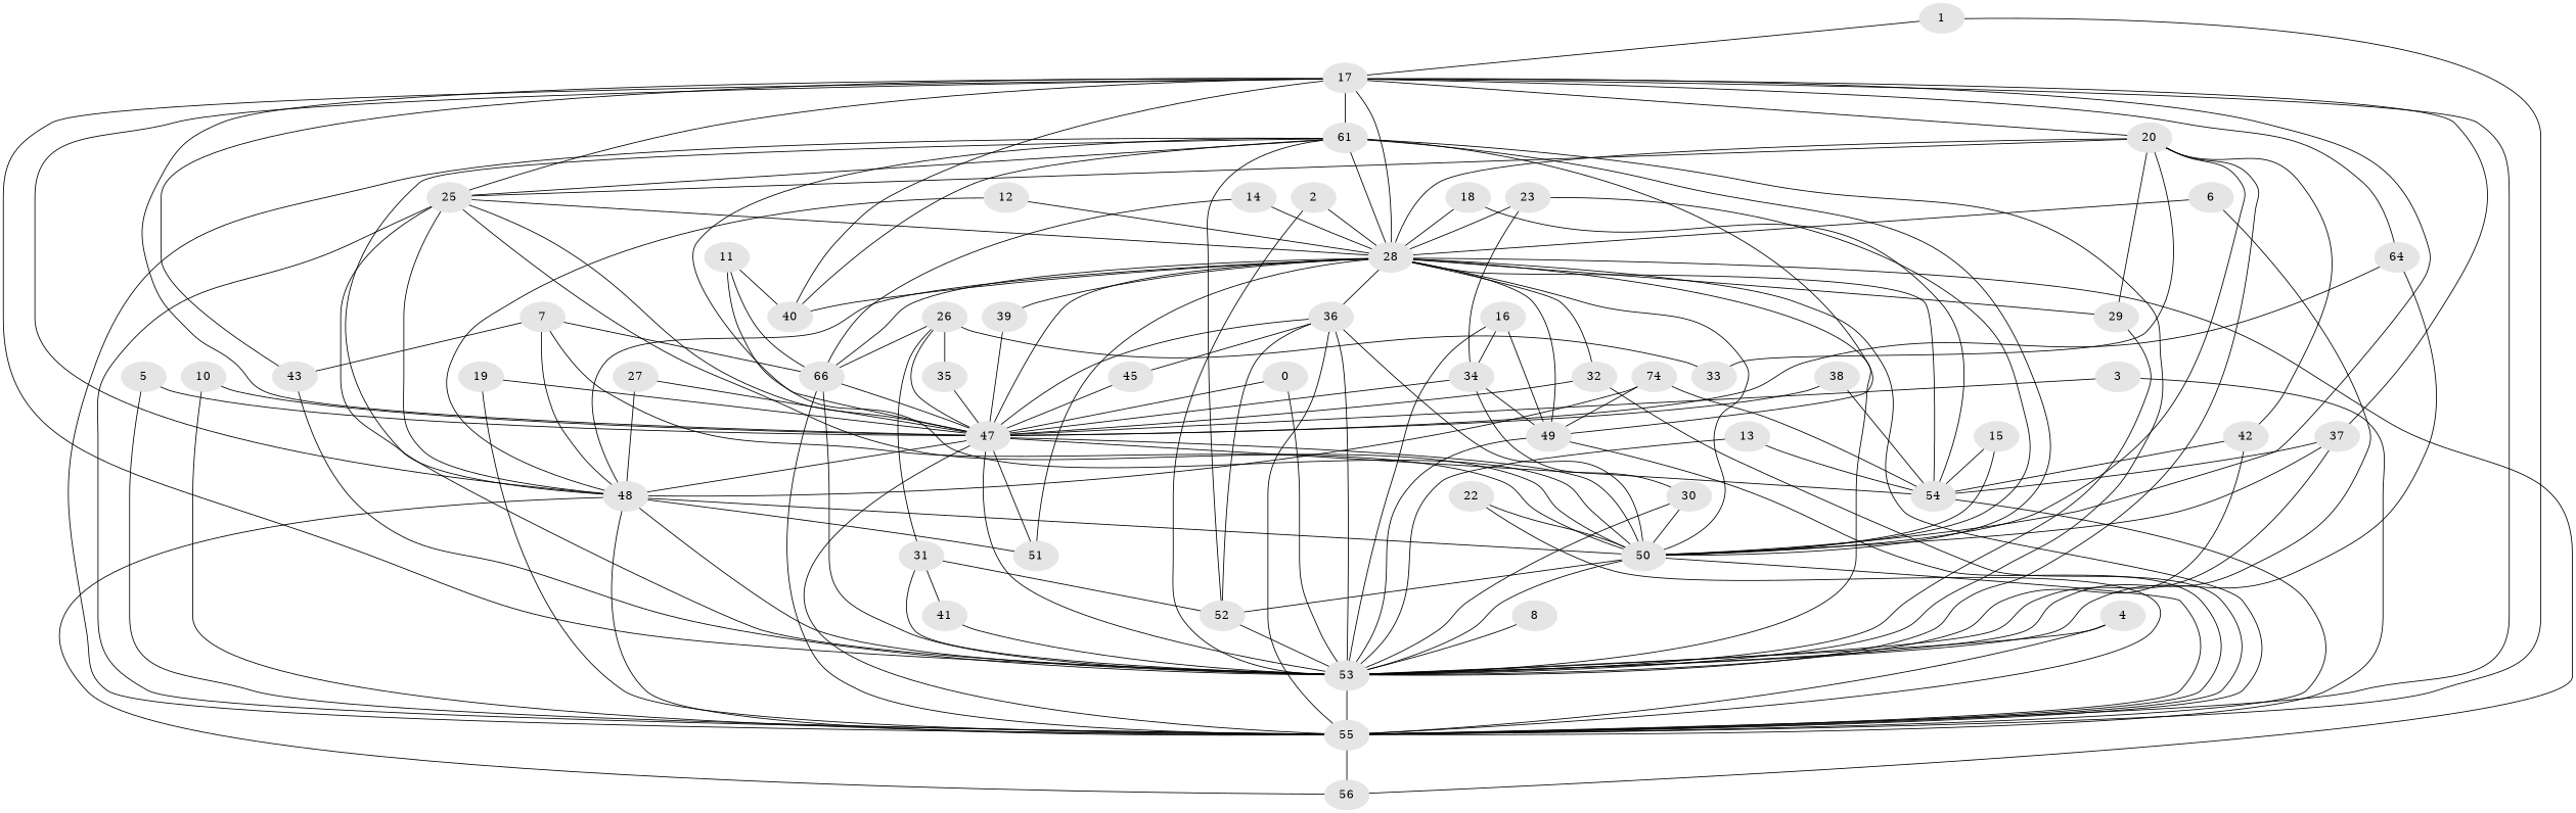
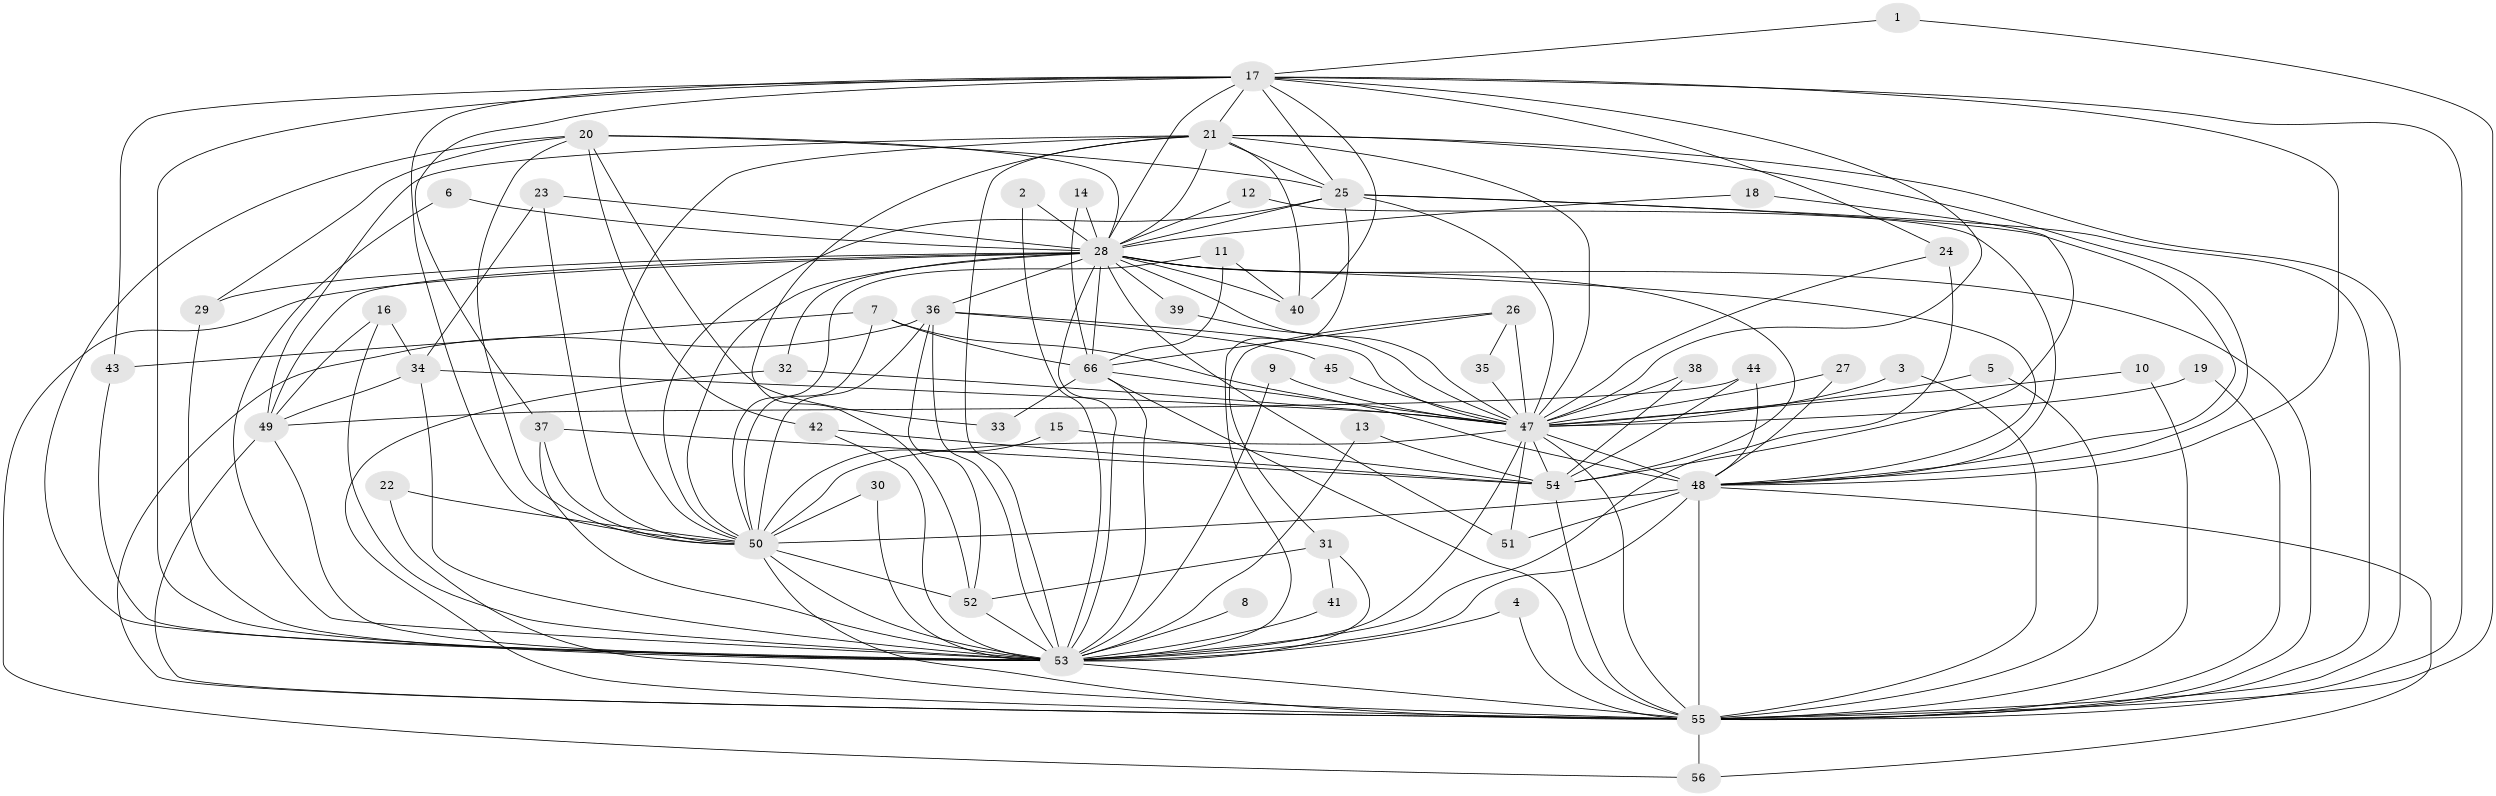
  graph {
    node [color=gray90 style=filled]
    edge [weight=1.0]
    1
    17
    55
    28
    53
    47
    43
    48
    50
    40
    20
-   21 [label=61]
-   24 [label=64]
+   21
+   24
    25
    37
    56
    2
    n18 [label=66]
    54
    49
    29
    32
    36
    39
    51
    3
    4
    5
    6
    7
    52
    8
-   9 [label=0]
+   9
    10
    11
    12
    13
    14
    15
    16
    34
    33
    42
    18
    19
    22
    23
    26
    31
    35
    41
    27
    45
    30
    38
-   44 [label=74]
+   44
    1 -- 17
    1 -- 55
    17 -- 55 [weight=2.0]
    17 -- 28
    17 -- 53 [weight=3.0]
    17 -- 47
    17 -- 43
    17 -- 48
    17 -- 50
    17 -- 40
-   17 -- 20
    17 -- 21 [weight=2.0]
    17 -- 24 [weight=2.0]
    17 -- 25
    17 -- 37
    55 -- 56
    28 -- 55
    28 -- 53 [weight=2.0]
    28 -- 47
    28 -- 48
    28 -- 50
    28 -- 40
    28 -- 56
    28 -- n18 [weight=2.0]
    28 -- 54
    28 -- 49
    28 -- 29
    28 -- 32
    28 -- 36
    28 -- 39
    28 -- 51
    53 -- 55 [weight=2.0]
    47 -- 55 [weight=2.0]
    47 -- 53 [weight=2.0]
    47 -- 48 [weight=2.0]
    47 -- 50 [weight=2.0]
    47 -- 54 [weight=2.0]
    47 -- 51
    43 -- 53
    48 -- 55 [weight=2.0]
    48 -- 53 [weight=2.0]
    48 -- 50 [weight=3.0]
    48 -- 56
    48 -- 51
    50 -- 55
    50 -- 53 [weight=3.0]
    50 -- 52
    20 -- 28
    20 -- 53
    20 -- 50
    20 -- 25
    20 -- 29
    20 -- 33
    20 -- 42
    21 -- 55
    21 -- 28
    21 -- 53 [weight=2.0]
    21 -- 47
    21 -- 48
    21 -- 50 [weight=2.0]
    21 -- 40
    21 -- 25
    21 -- 49
    21 -- 52
    24 -- 53
    24 -- 47
    25 -- 55 [weight=2.0]
    25 -- 28
    25 -- 53 [weight=3.0]
    25 -- 47
    25 -- 48
    25 -- 50
    37 -- 53
    37 -- 50
    37 -- 54
    2 -- 28
    2 -- 53
    n18 -- 55
    n18 -- 53
    n18 -- 47
    54 -- 55
    49 -- 55
    49 -- 53
    29 -- 53
    32 -- 55
    32 -- 47
    36 -- 55
    36 -- 53
    36 -- 47
    36 -- 50
    36 -- 52
    36 -- 45
    39 -- 47
    3 -- 55
    3 -- 47
    4 -- 55
    4 -- 53
    5 -- 55
    5 -- 47
    6 -- 28
    6 -- 53
    7 -- 43
    7 -- 48
    7 -- 50
    7 -- n18
    52 -- 53
    8 -- 53
    9 -- 53
    9 -- 47
    10 -- 55
    10 -- 47
    11 -- 50
    11 -- 40
    11 -- n18
    12 -- 28
    12 -- 48
    13 -- 53
    13 -- 54
    14 -- 28
    14 -- n18
    15 -- 50
    15 -- 54
    16 -- 53
    16 -- 49
    16 -- 34
-   34 -- 30
+   34 -- 53
    34 -- 47
    34 -- 49
    42 -- 53
    42 -- 54
    18 -- 28
    18 -- 54
    19 -- 55
    19 -- 47
    22 -- 55
    22 -- 50
    23 -- 28
    23 -- 50
    23 -- 34
    26 -- 47 [weight=4.0]
    26 -- n18
-   26 -- 33
+   n18 -- 33
    26 -- 31
    26 -- 35
    31 -- 53
    31 -- 52
    31 -- 41
    35 -- 47
    41 -- 53
    27 -- 47
    27 -- 48
    45 -- 47
    30 -- 53
    30 -- 50
    38 -- 47
    38 -- 54
    44 -- 48
    44 -- 54
    44 -- 49
  }
